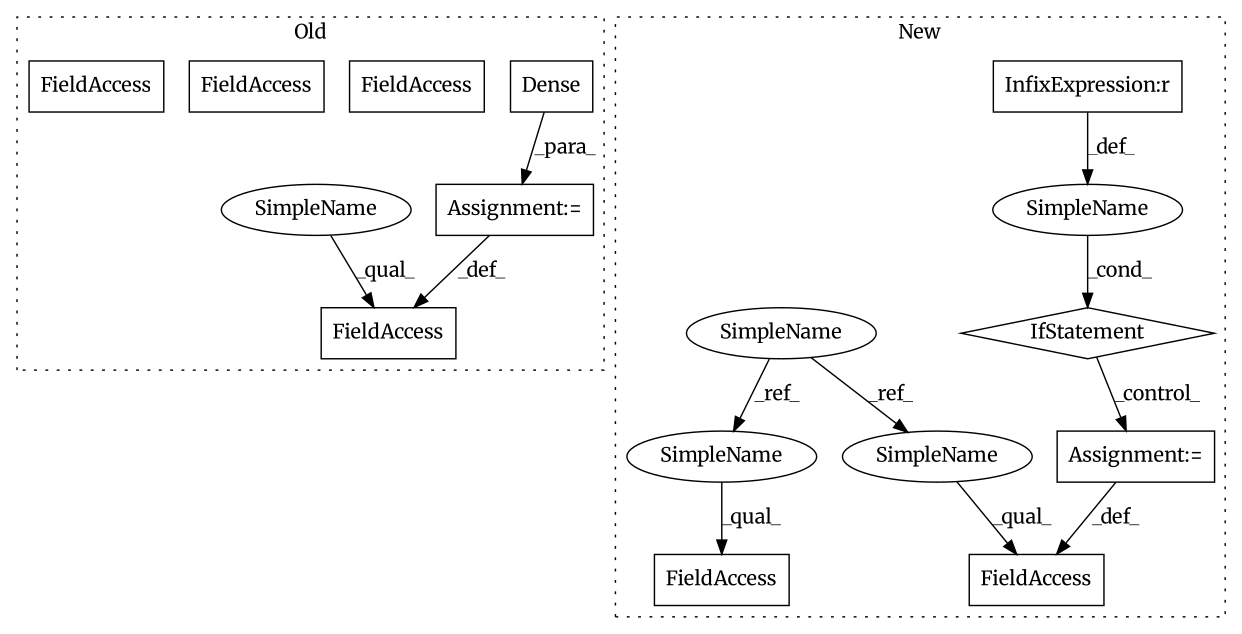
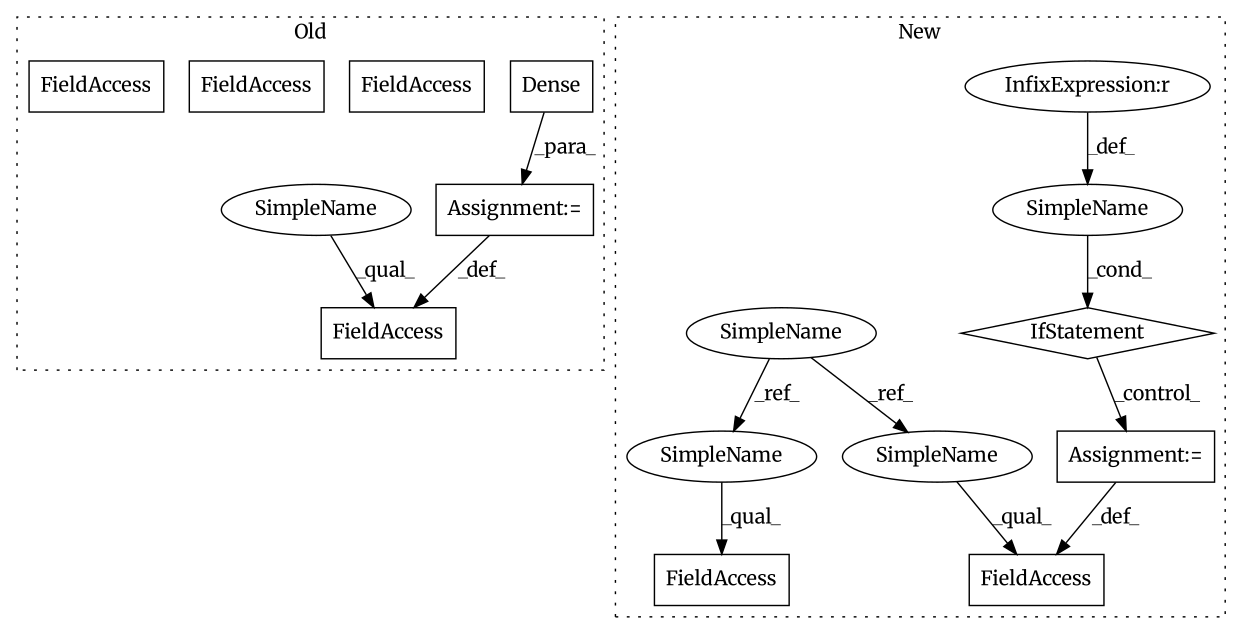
  digraph {
    fontname=Merriweather
    node [a=22 l=4 s=5970 shape=box fontname=Merriweather]
    edge [fontname=Merriweather]
    n1 [a=32 l="6,1" label=Dense s="6000,6053"]
    n2 [a=7 l=1 label="Assignment:=" s=5996]
    n3 [l=26 label=FieldAccess]
    n4 [l=20 label=FieldAccess s=6270]
    n5 [l=15 label=FieldAccess s=5856]
    n6 [l=21 label=FieldAccess s=6183]
    n7 [a=42 label=SimpleName shape=ellipse]
    n8 [a=25 l="4,2" label=IfStatement s="9032,9090" shape=diamond]
    n9 [a=7 l=1 label="Assignment:=" s=9120]
    n10 [a=42 label=SimpleName shape=ellipse l="" s=""]
    n11 [l=20 label=FieldAccess s=9100]
-   n12 [a=27 label="InfixExpression:r" s=9051]
+   n12 [a=27 label="InfixExpression:r" s=9051 shape=ellipse]
    n13 [a=42 label=SimpleName s=8170 shape=ellipse]
    n14 [l=20 label=FieldAccess s=9149]
    n15 [a=42 label=SimpleName s=9149 shape=ellipse]
    n16 [a=42 label=SimpleName s=9100 shape=ellipse]
    subgraph cluster_1 {
      label=Old
      style=dotted
      n1
      n2
      n3
      n4
      n5
      n6
      n7
    }
    subgraph cluster_2 {
      label=New
      style=dotted
      n8
      n9
      n10
      n11
      n12
      n13
      n14
      n15
      n16
    }
    n1 -> n2 [label=_para_]
    n2 -> n3 [label=_def_]
    n7 -> n3 [label=_qual_]
    n8 -> n9 [label=_control_]
    n9 -> n11 [label=_def_]
    n10 -> n8 [label=_cond_]
    n12 -> n10 [label=_def_]
    n13 -> n15 [label=_ref_]
    n13 -> n16 [label=_ref_]
    n15 -> n14 [label=_qual_]
    n16 -> n11 [label=_qual_]
  }
